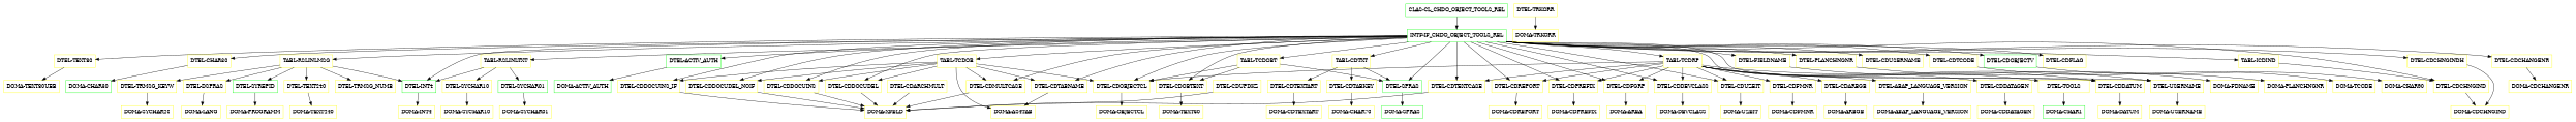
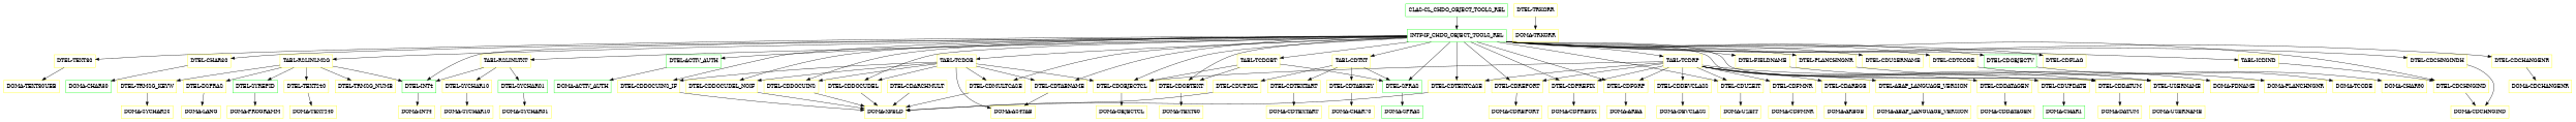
  digraph {
    node [color=yellow shape=box]
    "CLAS-CL_CHDO_OBJECT_TOOLS_REL" [color=green]
    "INTF-IF_CHDO_OBJECT_TOOLS_REL" [color=green]
    "DTEL-TEXT80"
    "DTEL-CHAR30"
    "DTEL-INT4" [color=green]
    "DTEL-ACTIV_AUTH" [color=green]
    "TABL-TCDOB"
    "DTEL-CDDOCUINS_IF"
    "DTEL-CDDOCUDEL_NOIF"
    "DTEL-CDDOCUINS"
    "DTEL-CDDOCUDEL"
    "DTEL-CDMULTCASE"
    "DTEL-CDTABNAME"
    "DTEL-CDOBJECTCL"
    "TABL-TCDOBT"
    "DTEL-CDOBTEXT"
    "DTEL-SPRAS" [color=green]
    "TABL-RSLINLMSG"
    "TABL-RSLINLTXT"
    "DTEL-FIELDNAME"
    "DTEL-CDREPORT"
    "DTEL-CDPREFIX"
    "DTEL-CDFGRP"
    "TABL-TCDRP"
    "DTEL-CDDEVCLASS"
    "DTEL-CDTEXTCASE"
    "DTEL-CDUZEIT"
    "DTEL-CDDATUM"
    "DTEL-USERNAME"
    "DTEL-PLANCHNGNR"
    "DTEL-CDUSERNAME"
    "DTEL-CDTCODE"
    "DTEL-CDOBJECTV" [color=green]
    "DTEL-CDFLAG"
    "DTEL-CDCHNGINDH"
    "DTEL-CDCHANGENR"
    "TABL-ICDIND"
    "DTEL-CDCHNGIND"
    "TABL-CDTXT"
    "DOMA-TEXT80UEB"
    "DOMA-CHAR30" [color=green]
    "DOMA-INT4"
    "DOMA-ACTIV_AUTH" [color=green]
    "DOMA-AS4TAB"
    "DOMA-XFELD"
    "DOMA-OBJECTCL"
    "DOMA-TEXT60"
    "DOMA-SPRAS" [color=green]
    "DTEL-TEXT240"
    "DTEL-TRMSG_NUMB"
    "DTEL-TRMSG_KEYW"
    "DTEL-DSPRAS"
    "DTEL-SYREPID" [color=green]
    "DTEL-SYCHAR10"
    "DTEL-SYCHAR01" [color=green]
    "DOMA-FDNAME"
    "DOMA-CDREPORT"
    "DOMA-CDPREFIX"
    "DOMA-AREA"
    "DTEL-TRKORR"
    "DOMA-TRKORR"
    "DTEL-ABAP_LANGUAGE_VERSION"
    "DTEL-CDDATAGEN"
-   "DTEL-CDUPDATE" [label="DTEL-TOOLS"]
+   "DTEL-CDUPDATE"
    "DTEL-CDFMNR"
    "DTEL-CDARBGB"
    "DOMA-DEVCLASS"
    "DOMA-UZEIT"
    "DOMA-DATUM"
    "DOMA-USERNAME"
    "DOMA-PLANCHNGNR"
    "DOMA-TCODE"
    "DOMA-CHAR90"
    "DOMA-CDCHNGIND"
    "DOMA-CDCHANGENR"
    "DTEL-CDUPDKZ"
    "DTEL-CDTEXTART"
    "DTEL-CDTABKEY"
    "DTEL-CDARCHMULT"
    "DOMA-TEXT240"
    "DOMA-SYCHAR20"
    "DOMA-LANG"
    "DOMA-PROGRAMM"
    "DOMA-SYCHAR10"
    "DOMA-SYCHAR01"
    "DOMA-ABAP_LANGUAGE_VERSION"
    "DOMA-CDDATAGEN"
    "DOMA-CHAR1" [color=green]
    "DOMA-CDFMNR"
    "DOMA-ARBGB"
    "DOMA-CDTEXTART"
    "DOMA-CHAR70"
    "CLAS-CL_CHDO_OBJECT_TOOLS_REL" -> "INTF-IF_CHDO_OBJECT_TOOLS_REL"
    "INTF-IF_CHDO_OBJECT_TOOLS_REL" -> "DTEL-TEXT80"
    "INTF-IF_CHDO_OBJECT_TOOLS_REL" -> "DTEL-CHAR30"
    "INTF-IF_CHDO_OBJECT_TOOLS_REL" -> "DTEL-INT4"
    "INTF-IF_CHDO_OBJECT_TOOLS_REL" -> "DTEL-ACTIV_AUTH"
    "INTF-IF_CHDO_OBJECT_TOOLS_REL" -> "TABL-TCDOB"
    "INTF-IF_CHDO_OBJECT_TOOLS_REL" -> "DTEL-CDDOCUINS_IF"
    "INTF-IF_CHDO_OBJECT_TOOLS_REL" -> "DTEL-CDDOCUDEL_NOIF"
    "INTF-IF_CHDO_OBJECT_TOOLS_REL" -> "DTEL-CDDOCUINS"
    "INTF-IF_CHDO_OBJECT_TOOLS_REL" -> "DTEL-CDDOCUDEL"
    "INTF-IF_CHDO_OBJECT_TOOLS_REL" -> "DTEL-CDMULTCASE"
    "INTF-IF_CHDO_OBJECT_TOOLS_REL" -> "DTEL-CDTABNAME"
    "INTF-IF_CHDO_OBJECT_TOOLS_REL" -> "DTEL-CDOBJECTCL"
    "INTF-IF_CHDO_OBJECT_TOOLS_REL" -> "TABL-TCDOBT"
    "INTF-IF_CHDO_OBJECT_TOOLS_REL" -> "DTEL-CDOBTEXT"
    "INTF-IF_CHDO_OBJECT_TOOLS_REL" -> "DTEL-SPRAS"
    "INTF-IF_CHDO_OBJECT_TOOLS_REL" -> "TABL-RSLINLMSG"
    "INTF-IF_CHDO_OBJECT_TOOLS_REL" -> "TABL-RSLINLTXT"
    "INTF-IF_CHDO_OBJECT_TOOLS_REL" -> "DTEL-FIELDNAME"
    "INTF-IF_CHDO_OBJECT_TOOLS_REL" -> "DTEL-CDREPORT"
    "INTF-IF_CHDO_OBJECT_TOOLS_REL" -> "DTEL-CDPREFIX"
    "INTF-IF_CHDO_OBJECT_TOOLS_REL" -> "DTEL-CDFGRP"
    "INTF-IF_CHDO_OBJECT_TOOLS_REL" -> "TABL-TCDRP"
-   "INTF-IF_CHDO_OBJECT_TOOLS_REL" -> "DTEL-CDDEVCLASS"
    "INTF-IF_CHDO_OBJECT_TOOLS_REL" -> "DTEL-CDTEXTCASE"
    "INTF-IF_CHDO_OBJECT_TOOLS_REL" -> "DTEL-CDUZEIT"
    "INTF-IF_CHDO_OBJECT_TOOLS_REL" -> "DTEL-CDDATUM"
    "INTF-IF_CHDO_OBJECT_TOOLS_REL" -> "DTEL-USERNAME"
    "INTF-IF_CHDO_OBJECT_TOOLS_REL" -> "DTEL-PLANCHNGNR"
    "INTF-IF_CHDO_OBJECT_TOOLS_REL" -> "DTEL-CDUSERNAME"
    "INTF-IF_CHDO_OBJECT_TOOLS_REL" -> "DTEL-CDTCODE"
    "INTF-IF_CHDO_OBJECT_TOOLS_REL" -> "DTEL-CDOBJECTV"
    "INTF-IF_CHDO_OBJECT_TOOLS_REL" -> "DTEL-CDFLAG"
    "INTF-IF_CHDO_OBJECT_TOOLS_REL" -> "DTEL-CDCHNGINDH"
    "INTF-IF_CHDO_OBJECT_TOOLS_REL" -> "DTEL-CDCHANGENR"
    "INTF-IF_CHDO_OBJECT_TOOLS_REL" -> "TABL-ICDIND"
    "INTF-IF_CHDO_OBJECT_TOOLS_REL" -> "DTEL-CDCHNGIND"
    "INTF-IF_CHDO_OBJECT_TOOLS_REL" -> "TABL-CDTXT"
    "DTEL-TEXT80" -> "DOMA-TEXT80UEB"
    "DTEL-CHAR30" -> "DOMA-CHAR30"
    "DTEL-INT4" -> "DOMA-INT4"
    "DTEL-ACTIV_AUTH" -> "DOMA-ACTIV_AUTH"
    "TABL-TCDOB" -> "DTEL-CDDOCUINS_IF"
    "TABL-TCDOB" -> "DTEL-CDDOCUDEL_NOIF"
    "TABL-TCDOB" -> "DTEL-CDDOCUINS"
    "TABL-TCDOB" -> "DTEL-CDDOCUDEL"
    "TABL-TCDOB" -> "DTEL-CDMULTCASE"
    "TABL-TCDOB" -> "DTEL-CDTABNAME"
    "TABL-TCDOB" -> "DTEL-CDOBJECTCL"
    "TABL-TCDOB" -> "DOMA-AS4TAB"
    "DTEL-CDDOCUINS_IF" -> "DOMA-XFELD"
    "DTEL-CDDOCUDEL_NOIF" -> "DOMA-XFELD"
    "DTEL-CDDOCUINS" -> "DOMA-XFELD"
    "DTEL-CDDOCUDEL" -> "DOMA-XFELD"
    "DTEL-CDMULTCASE" -> "DOMA-XFELD"
    "DTEL-CDTABNAME" -> "DOMA-AS4TAB"
    "DTEL-CDOBJECTCL" -> "DOMA-OBJECTCL"
    "TABL-TCDOBT" -> "DTEL-CDOBJECTCL"
    "TABL-TCDOBT" -> "DTEL-CDOBTEXT"
    "TABL-TCDOBT" -> "DTEL-SPRAS"
    "DTEL-CDOBTEXT" -> "DOMA-TEXT60"
    "DTEL-SPRAS" -> "DOMA-SPRAS"
    "TABL-RSLINLMSG" -> "DTEL-INT4"
    "TABL-RSLINLMSG" -> "DTEL-TEXT240"
    "TABL-RSLINLMSG" -> "DTEL-TRMSG_NUMB"
    "TABL-RSLINLMSG" -> "DTEL-TRMSG_KEYW"
    "TABL-RSLINLMSG" -> "DTEL-DSPRAS"
    "TABL-RSLINLMSG" -> "DTEL-SYREPID"
    "TABL-RSLINLTXT" -> "DTEL-INT4"
    "TABL-RSLINLTXT" -> "DTEL-SYCHAR10"
    "TABL-RSLINLTXT" -> "DTEL-SYCHAR01"
    "DTEL-FIELDNAME" -> "DOMA-FDNAME"
    "DTEL-CDREPORT" -> "DOMA-CDREPORT"
    "DTEL-CDPREFIX" -> "DOMA-CDPREFIX"
    "DTEL-CDFGRP" -> "DOMA-AREA"
    "TABL-TCDRP" -> "DTEL-CDOBJECTCL"
    "TABL-TCDRP" -> "DTEL-CDREPORT"
    "TABL-TCDRP" -> "DTEL-CDPREFIX"
    "TABL-TCDRP" -> "DTEL-CDFGRP"
    "TABL-TCDRP" -> "DTEL-CDDEVCLASS"
    "TABL-TCDRP" -> "DTEL-CDTEXTCASE"
    "TABL-TCDRP" -> "DTEL-CDUZEIT"
    "TABL-TCDRP" -> "DTEL-CDDATUM"
    "TABL-TCDRP" -> "DTEL-USERNAME"
    "TABL-TCDRP" -> "DTEL-ABAP_LANGUAGE_VERSION"
    "TABL-TCDRP" -> "DTEL-CDDATAGEN"
    "TABL-TCDRP" -> "DTEL-CDUPDATE"
    "TABL-TCDRP" -> "DTEL-CDFMNR"
    "TABL-TCDRP" -> "DTEL-CDARBGB"
    "DTEL-CDDEVCLASS" -> "DOMA-DEVCLASS"
    "DTEL-CDTEXTCASE" -> "DOMA-XFELD"
    "DTEL-CDUZEIT" -> "DOMA-UZEIT"
    "DTEL-CDDATUM" -> "DOMA-DATUM"
    "DTEL-USERNAME" -> "DOMA-USERNAME"
    "DTEL-PLANCHNGNR" -> "DOMA-PLANCHNGNR"
    "DTEL-CDTCODE" -> "DOMA-TCODE"
    "DTEL-CDOBJECTV" -> "DOMA-CHAR90"
    "DTEL-CDCHNGINDH" -> "DOMA-CDCHNGIND"
    "DTEL-CDCHANGENR" -> "DOMA-CDCHANGENR"
    "TABL-ICDIND" -> "DTEL-CDCHNGIND"
    "DTEL-CDCHNGIND" -> "DOMA-CDCHNGIND"
    "TABL-CDTXT" -> "DTEL-SPRAS"
+   "TABL-CDTXT" -> "DTEL-CDUPDKZ"
    "TABL-CDTXT" -> "DTEL-CDTEXTART"
    "TABL-CDTXT" -> "DTEL-CDTABKEY"
    "DTEL-TEXT240" -> "DOMA-TEXT240"
    "DTEL-TRMSG_KEYW" -> "DOMA-SYCHAR20"
    "DTEL-DSPRAS" -> "DOMA-LANG"
    "DTEL-SYREPID" -> "DOMA-PROGRAMM"
    "DTEL-SYCHAR10" -> "DOMA-SYCHAR10"
    "DTEL-SYCHAR01" -> "DOMA-SYCHAR01"
    "DTEL-TRKORR" -> "DOMA-TRKORR"
    "DTEL-ABAP_LANGUAGE_VERSION" -> "DOMA-ABAP_LANGUAGE_VERSION"
    "DTEL-CDDATAGEN" -> "DOMA-CDDATAGEN"
    "DTEL-CDUPDATE" -> "DOMA-CHAR1"
    "DTEL-CDFMNR" -> "DOMA-CDFMNR"
    "DTEL-CDARBGB" -> "DOMA-ARBGB"
    "DTEL-CDUPDKZ" -> "DOMA-XFELD"
    "DTEL-CDTEXTART" -> "DOMA-CDTEXTART"
    "DTEL-CDTABKEY" -> "DOMA-CHAR70"
    "DTEL-CDARCHMULT" -> "DOMA-XFELD"
  }
